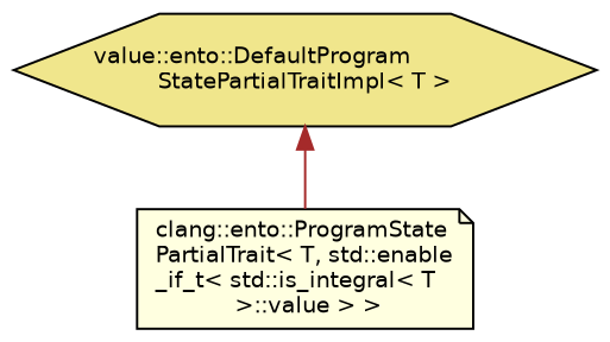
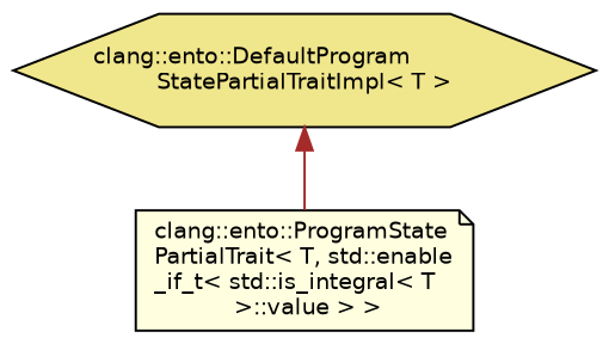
  digraph {
    node [color=black fontname=Helvetica fontsize=10 style=filled]
    n1 [fillcolor=lightyellow fontcolor=black height=0.2 label="clang::ento::ProgramState\lPartialTrait\< T, std::enable\l_if_t\< std::is_integral\< T\l \>::value \> \>" shape=note width=0.4]
-   n2 [height=0.2 label="value::ento::DefaultProgram\lStatePartialTraitImpl\< T \>" shape=hexagon width=0.4 fillcolor=khaki]
+   n2 [height=0.2 label="clang::ento::DefaultProgram\lStatePartialTraitImpl\< T \>" shape=hexagon width=0.4 fillcolor=khaki]
    n2 -> n1 [color=brown dir=back fontname=Helvetica fontsize=10 labelfontname=Helvetica labelfontsize=10 style=solid]
  }
